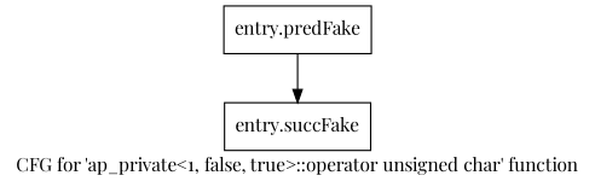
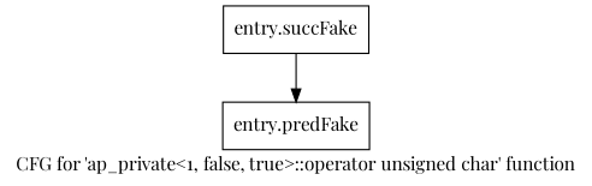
  digraph {
    label="CFG for 'ap_private\<1, false, true\>::operator unsigned char' function"
    fontname="Playfair Display"
    node [shape=record fontname="Playfair Display"]
    n1 [label="{entry.predFake}"]
    n2 [filename="/home/omerfaruk/tools/Xilinx/Vitis_HLS/2023.2/include/etc/ap_private.h" label="{entry.succFake}" linenumber=1916]
-   n1 -> n2 [execusionnum=2 filename="/home/omerfaruk/tools/Xilinx/Vitis_HLS/2023.2/include/etc/ap_private.h" fontname="Playfair Display"]
+   n2 -> n1 [execusionnum=2 filename="/home/omerfaruk/tools/Xilinx/Vitis_HLS/2023.2/include/etc/ap_private.h" fontname="Playfair Display"]
  }
